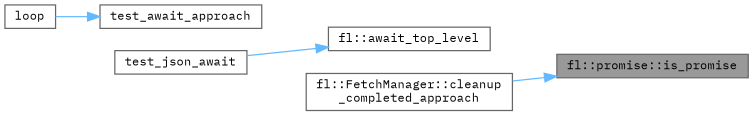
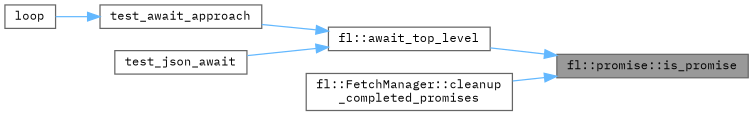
  digraph {
    fontname="IBM Plex Mono"
    rankdir=RL
    node [color=grey40 fillcolor=white fontname="IBM Plex Mono" fontsize=10 shape=box style=filled]
    edge [color=steelblue1 dir=back fontname="IBM Plex Mono" fontsize=10 labelfontname=Helvetica labelfontsize=10 style=solid]
    n1 [color=gray40 fillcolor=grey60 fontcolor=black height=0.2 label="fl::promise::is_promise" width=0.4]
    n2 [height=0.2 label="fl::await_top_level" width=0.4]
-   n3 [height=0.2 label="fl::FetchManager::cleanup\l_completed_approach" width=0.4]
+   n3 [height=0.2 label="fl::FetchManager::cleanup\l_completed_promises" width=0.4]
    n4 [height=0.2 label=test_await_approach width=0.4]
    n5 [height=0.2 label=test_json_await width=0.4]
    n6 [height=0.2 label=loop width=0.4]
+   n1 -> n2
    n1 -> n3
+   n2 -> n4
    n2 -> n5
    n4 -> n6
  }
